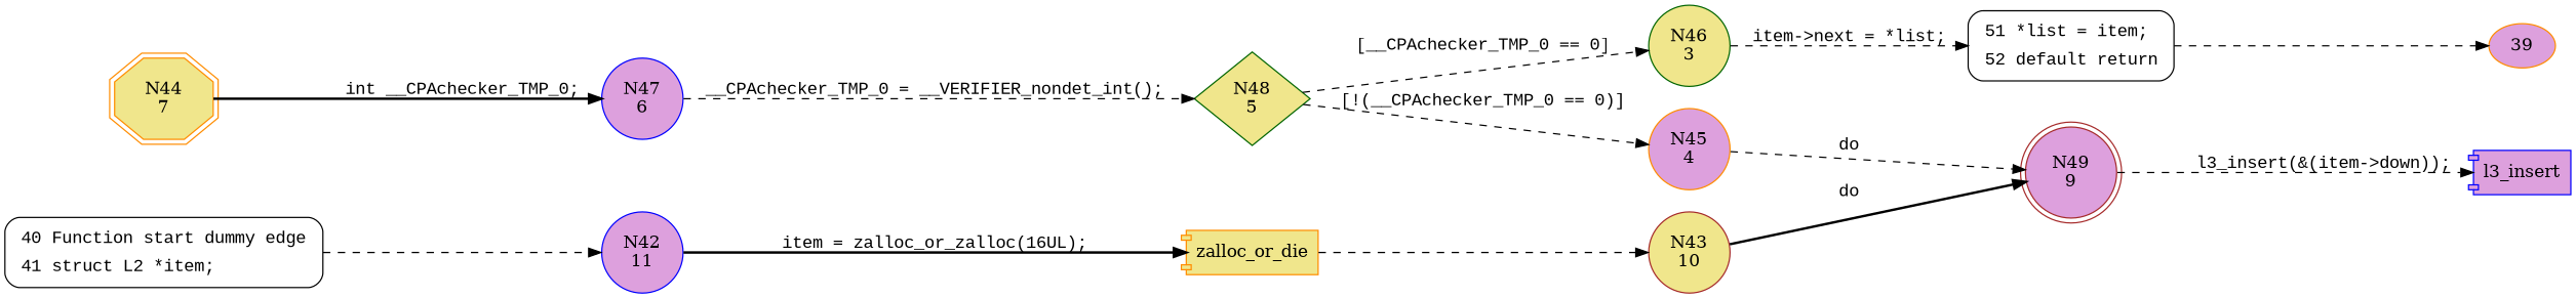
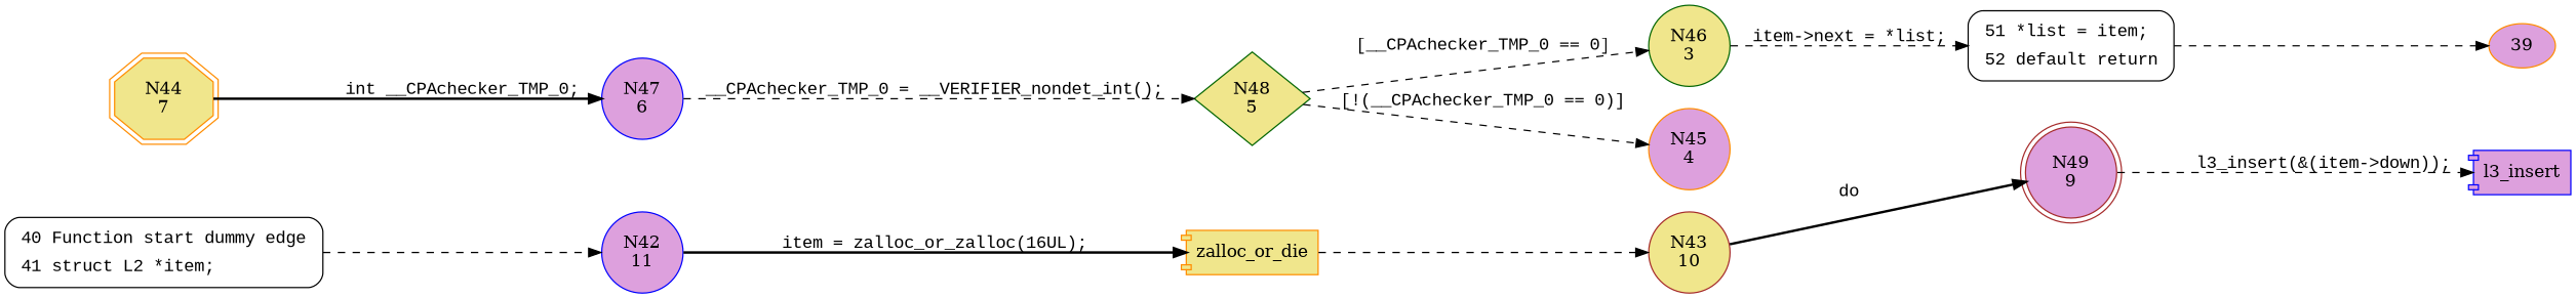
  digraph {
    rankdir=LR
    node [color=darkorange fillcolor=plum shape=circle style=filled]
    edge [fontname="Courier New" style=dashed]
    n1 [color=blue label="N42\n11"]
    n2 [fillcolor=khaki label=zalloc_or_die shape=component]
    n3 [color=brown fillcolor=khaki label="N43\n10"]
    n4 [color=brown label="N49\n9" shape=doublecircle]
    n5 [color=blue label=l3_insert shape=component]
    n6 [fillcolor=khaki label="N44\n7" shape=doubleoctagon]
    n7 [color=blue label="N47\n6"]
    n8 [color=darkgreen fillcolor=khaki label="N48\n5" shape=diamond]
    n9 [color=darkgreen fillcolor=khaki label="N46\n3"]
    n10 [label="N45\n4"]
    n11 [fillcolor=white fontname="Courier New" label=<<table border="0" cellborder="0" cellpadding="3" bgcolor="white"><tr><td align="right">51</td><td align="left">*list = item;</td></tr><tr><td align="right">52</td><td align="left">default return</td></tr></table>> penwidth=1 shape=Mrecord style="filled,bold" color=""]
    39 [shape=""]
    n13 [fillcolor=white fontname="Courier New" label=<<table border="0" cellborder="0" cellpadding="3" bgcolor="white"><tr><td align="right">40</td><td align="left">Function start dummy edge</td></tr><tr><td align="right">41</td><td align="left">struct L2 *item;</td></tr></table>> penwidth=1 shape=Mrecord style="filled,bold" color=""]
    n1 -> n2 [label="item = zalloc_or_zalloc(16UL);" style=bold]
    n2 -> n3
    n3 -> n4 [label=do style=bold]
    n4 -> n5 [label="l3_insert(&(item->down));"]
    n6 -> n7 [label="int __CPAchecker_TMP_0;" style=bold]
    n7 -> n8 [label="__CPAchecker_TMP_0 = __VERIFIER_nondet_int();"]
    n8 -> n9 [label="[__CPAchecker_TMP_0 == 0]"]
    n8 -> n10 [label="[!(__CPAchecker_TMP_0 == 0)]"]
    n9 -> n11 [label="item->next = *list;"]
-   n10 -> n4 [label=do]
    n11 -> 39 [fontname=""]
    n13 -> n1 [fontname=""]
  }
